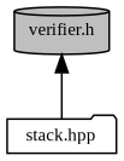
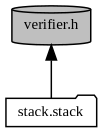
  digraph {
    fontname="Liberation Serif"
    node [color=black fontname="Liberation Serif" fontsize=10 style=filled]
    n1 [fillcolor=grey75 fontcolor=black height=0.2 label="verifier.h" shape=cylinder width=0.4]
-   n2 [fillcolor=white height=0.2 label="stack.hpp" shape=folder width=0.4]
+   n2 [fillcolor=white height=0.2 label="stack.stack" shape=folder width=0.4]
    n1 -> n2 [color=black dir=back fontname="Liberation Serif" fontsize=10 labelfontname=Helvetica labelfontsize=10 style=solid]
  }
